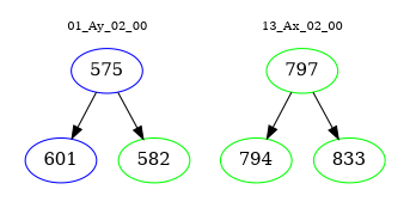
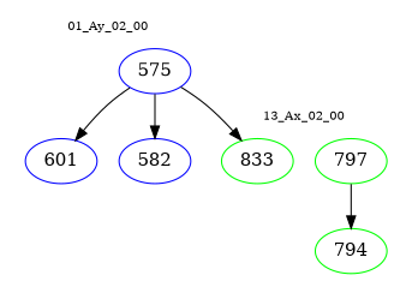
  digraph {
    node [color=green]
    edge [color=black]
    n1 [color=blue label=575]
    n2 [color=blue label=601]
-   n3 [label=582]
+   n3 [color=blue label=582]
    n4 [label=797]
    n5 [label=794]
    n6 [label=833]
    subgraph cluster_1 {
      color=white
      fontsize=10
      label="01_Ay_02_00"
      n1
      n2
      n3
    }
    subgraph cluster_2 {
      color=white
      fontsize=10
      label="13_Ax_02_00"
      n4
      n5
      n6
    }
    n1 -> n2
    n1 -> n3
    n4 -> n5
-   n4 -> n6
+   n1 -> n6
  }
